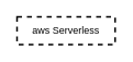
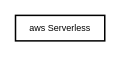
  <mxCell id="0" />
  <mxCell id="1" parent="0" />
- <mxCell id="2" value="aws Serverless" style="whiteSpace=wrap;strokeWidth=2;dashed=1;" vertex="1" parent="1"><mxGeometry width="119" height="34" as="geometry" x="20" y="20" /></mxCell>
+ <mxCell id="2" value="aws Serverless" style="whiteSpace=wrap;strokeWidth=2;" vertex="1" parent="1"><mxGeometry width="119" height="34" as="geometry" x="20" y="20" /></mxCell>
